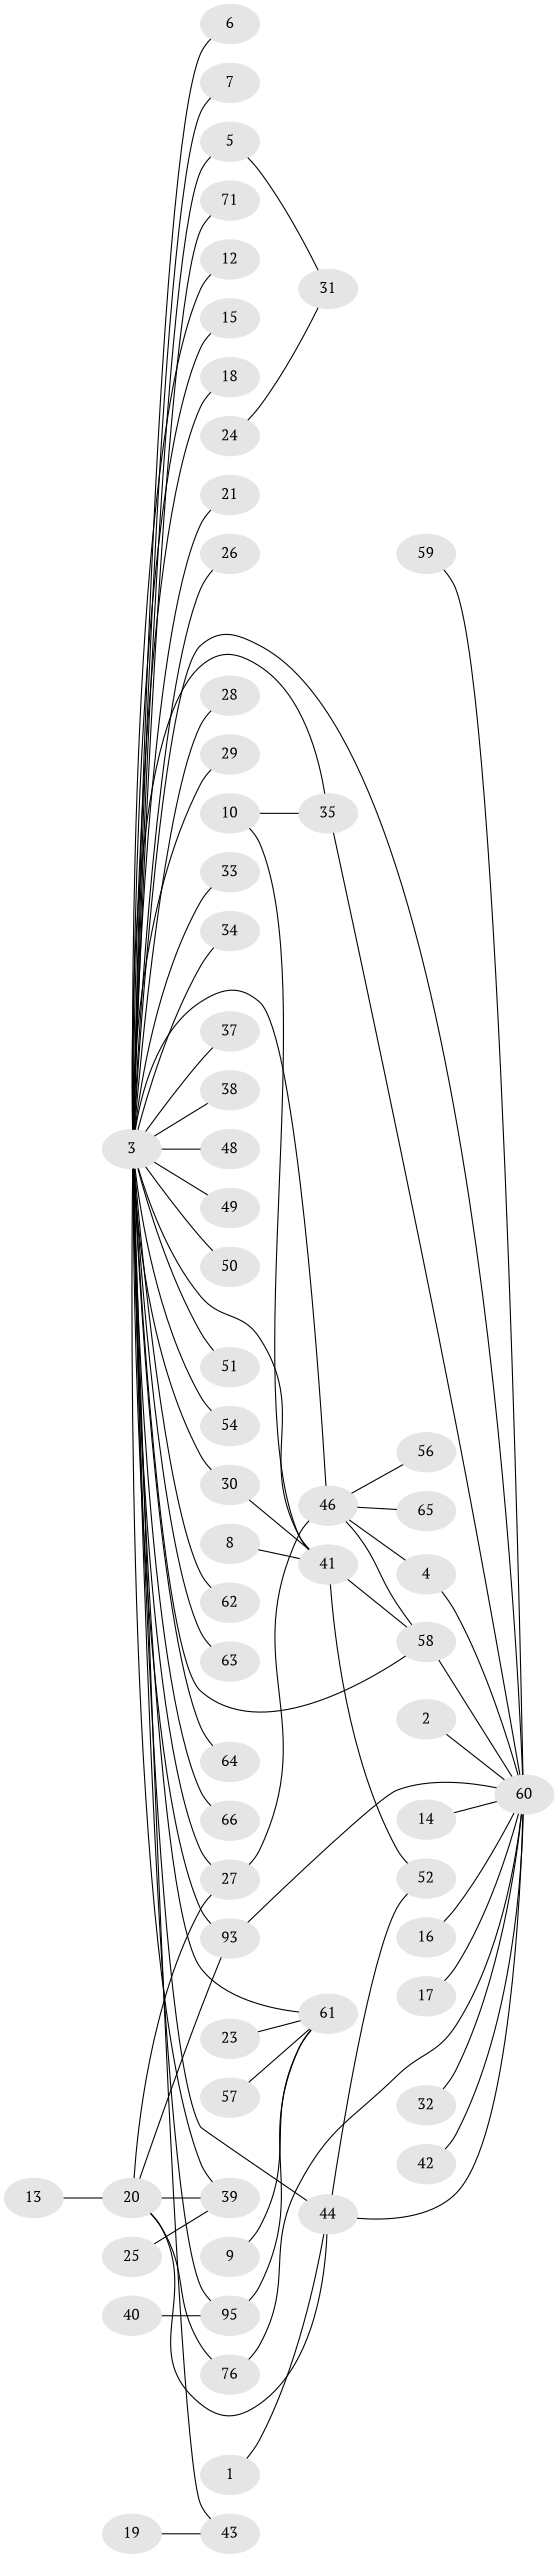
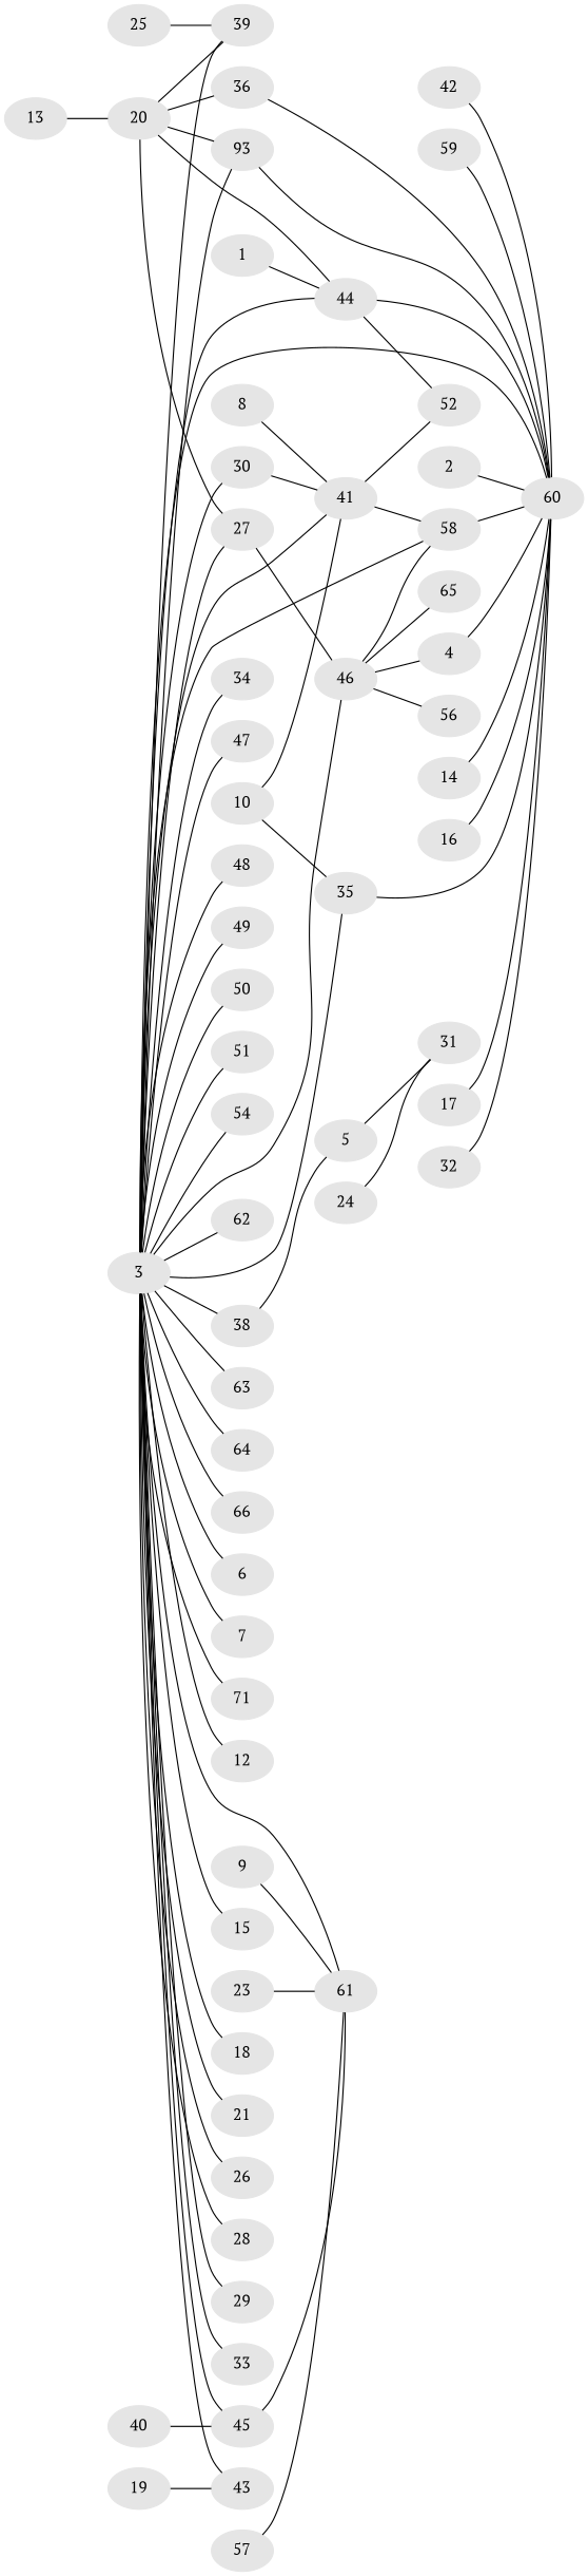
  graph {
    fontname="PT Serif"
    rankdir=LR
    node [color=gray90 fontname="PT Serif" style=filled]
    edge [fontname="PT Serif" weight=1.0]
    1
    44
    60
    52
    2
    3
    5
    6
    7
    n10 [label=71]
    12
    15
    18
    21
    26
    27
    28
    29
    30
    33
    34
    35
-   37
+   37 [label=47]
    38
    39
    41
    43
-   45 [label=95]
+   45
    46
    48
    49
    50
    51
    n34 [label=93]
    54
    58
    61
    62
    63
    64
    66
    31
    20
-   36 [label=76]
+   36
    4
    56
    65
    8
    9
    10
    13
    14
    16
    17
    19
    23
    24
    25
    32
    40
    42
    57
    59
    1 -- 44
    44 -- 60
    44 -- 52
    2 -- 60
    3 -- 44
    3 -- 60
-   3 -- 5 [weight=2.0]
+   38 -- 5 [weight=2.0]
    3 -- 6
    3 -- 7
    3 -- n10
    3 -- 12
    3 -- 15 [weight=2.0]
    3 -- 18
    3 -- 21
    3 -- 26
    3 -- 27 [weight=2.0]
    3 -- 28
    3 -- 29
    3 -- 30
    3 -- 33
    3 -- 34
    3 -- 35
    3 -- 37
    3 -- 38
    3 -- 39
    3 -- 41
    3 -- 43
    3 -- 45
    3 -- 46
    3 -- 48
    3 -- 49
    3 -- 50
    3 -- 51
    3 -- n34
    3 -- 54 [weight=2.0]
    3 -- 58
    3 -- 61
    3 -- 62
    3 -- 63
    3 -- 64
    3 -- 66
    5 -- 31
    27 -- 46
    30 -- 41
    35 -- 60
    41 -- 52
    41 -- 58
    45 -- 61
    46 -- 58
    46 -- 4
    46 -- 56
    46 -- 65
    n34 -- 60
    58 -- 60
    20 -- 44
    20 -- 27
    20 -- 39
    20 -- n34
    20 -- 36 [weight=2.0]
    36 -- 60
    4 -- 60
    8 -- 41
    9 -- 61
    10 -- 35
    10 -- 41
    13 -- 20
    14 -- 60
    16 -- 60
    17 -- 60
    19 -- 43
    23 -- 61
    24 -- 31
    25 -- 39
    32 -- 60
    40 -- 45
    42 -- 60
    57 -- 61
    59 -- 60
  }
